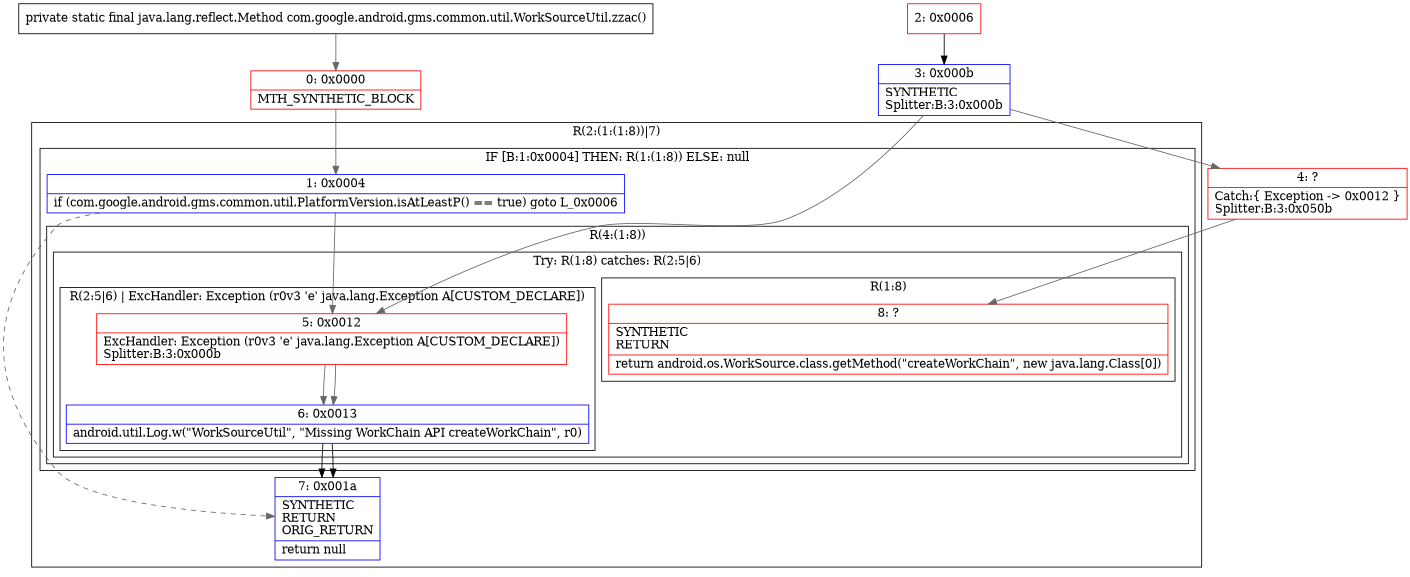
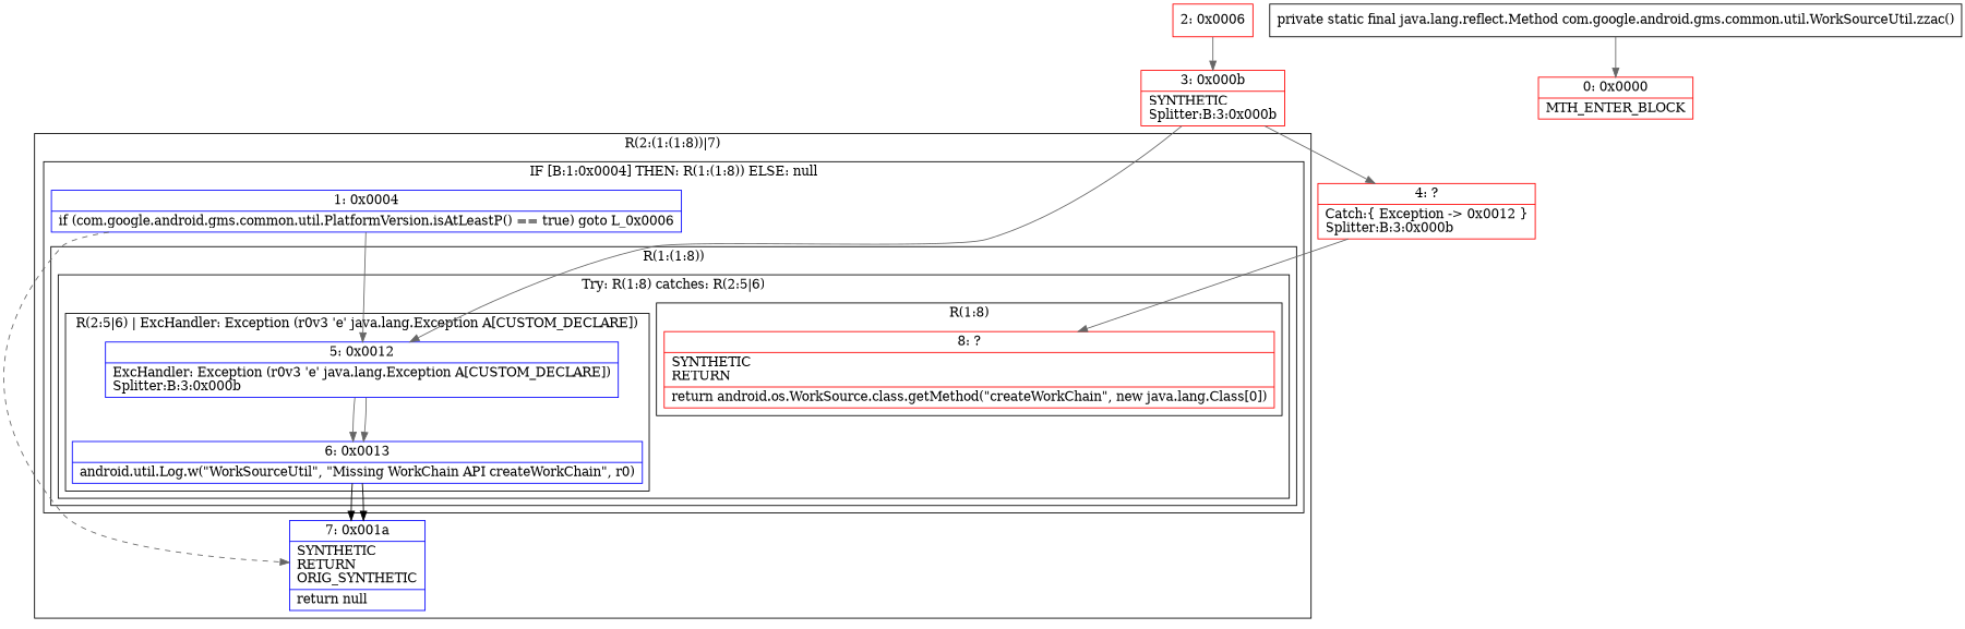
  digraph {
    node [color=red shape=record]
    edge [color=gray40]
    n1 [label="{8\:\ ?|SYNTHETIC\lRETURN\l|return android.os.WorkSource.class.getMethod(\"createWorkChain\", new java.lang.Class[0])\l}"]
-   n2 [label="{5\:\ 0x0012|ExcHandler: Exception (r0v3 'e' java.lang.Exception A[CUSTOM_DECLARE])\lSplitter:B:3:0x000b\l}"]
+   n2 [color=blue label="{5\:\ 0x0012|ExcHandler: Exception (r0v3 'e' java.lang.Exception A[CUSTOM_DECLARE])\lSplitter:B:3:0x000b\l}"]
    n3 [color=blue label="{6\:\ 0x0013|android.util.Log.w(\"WorkSourceUtil\", \"Missing WorkChain API createWorkChain\", r0)\l}"]
    n4 [color=blue label="{1\:\ 0x0004|if (com.google.android.gms.common.util.PlatformVersion.isAtLeastP() == true) goto L_0x0006\l}"]
-   n5 [color=blue label="{7\:\ 0x001a|SYNTHETIC\lRETURN\lORIG_RETURN\l|return null\l}"]
+   n5 [color=blue label="{7\:\ 0x001a|SYNTHETIC\lRETURN\lORIG_SYNTHETIC\l|return null\l}"]
    n6 [label="{2\:\ 0x0006}"]
-   n7 [color=blue label="{3\:\ 0x000b|SYNTHETIC\lSplitter:B:3:0x000b\l}"]
-   n8 [label="{0\:\ 0x0000|MTH_SYNTHETIC_BLOCK\l}"]
-   n9 [label="{4\:\ ?|Catch:\{ Exception \-\> 0x0012 \}\lSplitter:B:3:0x050b\l}"]
+   n7 [label="{3\:\ 0x000b|SYNTHETIC\lSplitter:B:3:0x000b\l}"]
+   n8 [label="{0\:\ 0x0000|MTH_ENTER_BLOCK\l}"]
+   n9 [label="{4\:\ ?|Catch:\{ Exception \-\> 0x0012 \}\lSplitter:B:3:0x000b\l}"]
    n10 [label="{private static final java.lang.reflect.Method com.google.android.gms.common.util.WorkSourceUtil.zzac() }" color=""]
    subgraph cluster_1 {
      label="R(2:(1:(1:8))|7)"
      n5
      subgraph cluster_2 {
        label="IF [B:1:0x0004] THEN: R(1:(1:8)) ELSE: null"
        n4
        subgraph cluster_3 {
-         label="R(4:(1:8))"
+         label="R(1:(1:8))"
          subgraph cluster_4 {
            label="Try: R(1:8) catches: R(2:5|6)"
            subgraph cluster_5 {
              label="R(1:8)"
              n1
            }
            subgraph cluster_6 {
              label="R(2:5|6) | ExcHandler: Exception (r0v3 'e' java.lang.Exception A[CUSTOM_DECLARE])\l"
              n2
              n3
            }
          }
        }
      }
    }
    subgraph cluster_7 {
      label="R(2:5|6) | ExcHandler: Exception (r0v3 'e' java.lang.Exception A[CUSTOM_DECLARE])\l"
    }
    n2 -> n3
    n2 -> n3
    n3 -> n5 [color=black]
    n3 -> n5 [color=black]
    n4 -> n2
    n4 -> n5 [style=dashed]
-   n6 -> n7 [color=black]
+   n6 -> n7
    n7 -> n2
    n7 -> n9
-   n8 -> n4
    n9 -> n1
    n10 -> n8
  }
